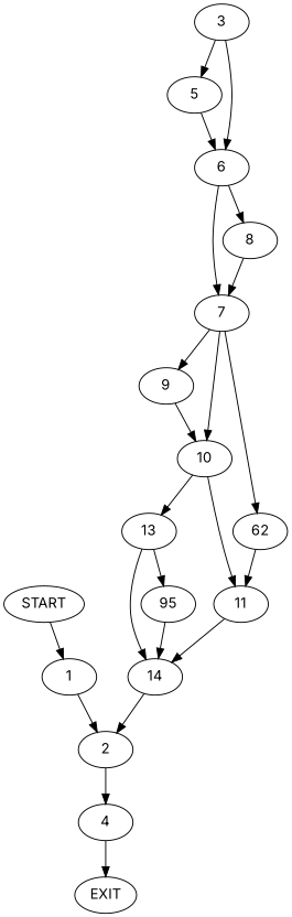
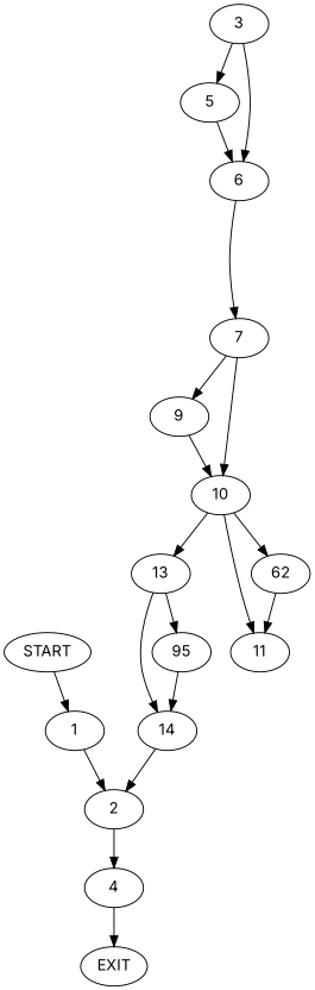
  digraph {
    fontname=Inter
    node [fontname=Inter]
    edge [fontname=Inter]
    n1 [label=START]
    1
    2
    n4 [label=EXIT]
    4
    3
    5
    6
    7
-   8
    9
    10
    11
    n14 [label=62]
    13
    14
    n17 [label=95]
    n1 -> 1
    1 -> 2
    2 -> 4
    4 -> n4
    3 -> 5
    3 -> 6
    5 -> 6
    6 -> 7
-   6 -> 8
    7 -> 9
    7 -> 10
-   8 -> 7
    9 -> 10
    10 -> 11
-   7 -> n14
+   10 -> n14
    10 -> 13
-   11 -> 14
    n14 -> 11
    13 -> 14
    13 -> n17
    14 -> 2
    n17 -> 14
  }
